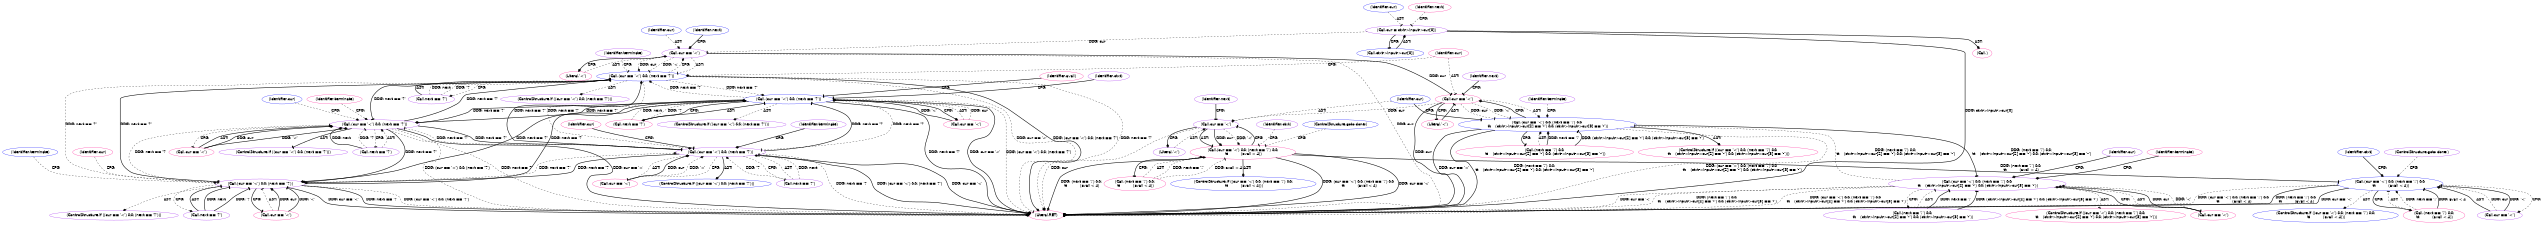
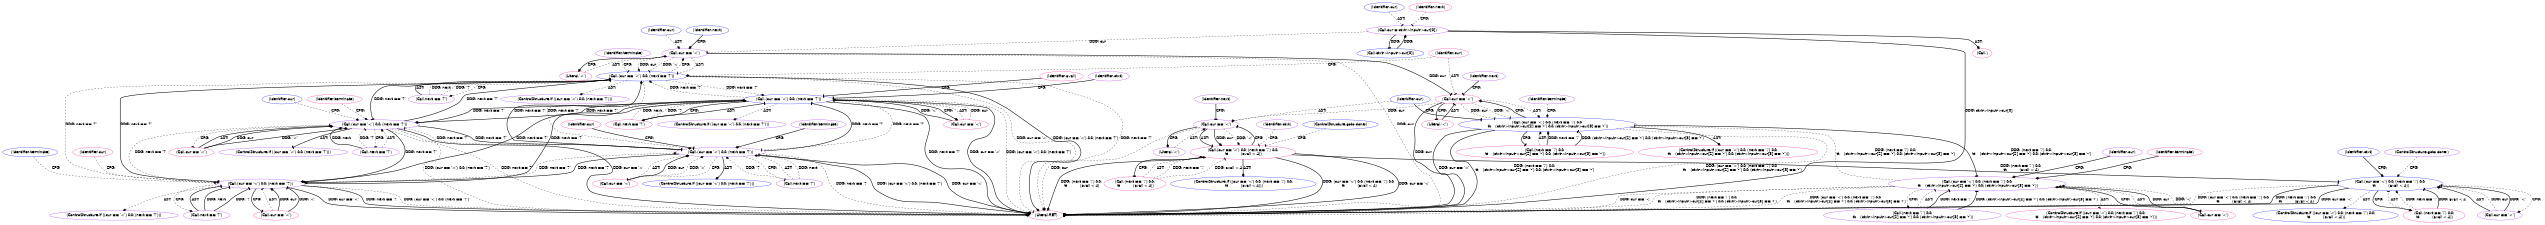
  digraph {
    fontname="DejaVu Sans"
    node [color=purple fontname="DejaVu Sans"]
    edge [arrowhead=diamond fontname="DejaVu Sans" style=dashed]
    n1 [label="(Call,cur = ctxt->input->cur[0])"]
    n2 [label="(Call,cur == '<')"]
    n3 [color=deeppink label="(Literal,RET)"]
    n4 [color=deeppink label="(Call,)"]
    n5 [color=blue label="(Call,ctxt->input->cur[0])"]
    n6 [color=blue label="(Call,(cur == '<') && (next == '?'))"]
    n7 [color=deeppink label="(Call,cur == '<')"]
    n8 [color=deeppink label="(Literal,'<')"]
    n9 [color=blue label="(Call,(cur == '<') && (next == '?'))"]
    n10 [label="(Call,(cur == '<') && (next == '?'))"]
    n11 [label="(Call,(cur == '<') && (next == '?'))"]
    n12 [label="(Call,(cur == '<') && (next == '?'))"]
    n13 [label="(Call,next == '?')"]
    n14 [label="(ControlStructure,if ((cur == '<') && (next == '?')))"]
    n15 [color=blue label="(Call,(cur == '<') && (next == '!') &&\n \t\t    (ctxt->input->cur[2] == '-') && (ctxt->input->cur[3] == '-'))"]
    n16 [label="(Call,cur == '<')"]
    n17 [color=deeppink label="(Literal,'<')"]
    n18 [color=deeppink label="(Call,cur == '<')"]
    n19 [color=deeppink label="(Call,next == '?')"]
    n20 [label="(ControlStructure,if ((cur == '<') && (next == '?')))"]
    n21 [label="(Call,next == '?')"]
    n22 [color=deeppink label="(Call,cur == '<')"]
    n23 [label="(ControlStructure,if ((cur == '<') && (next == '?')))"]
    n24 [label="(Call,next == '?')"]
    n25 [color=deeppink label="(Call,cur == '<')"]
    n26 [color=blue label="(ControlStructure,if ((cur == '<') && (next == '?')))"]
    n27 [label="(ControlStructure,if ((cur == '<') && (next == '?')))"]
    n28 [label="(Call,next == '?')"]
    n29 [color=deeppink label="(Call,cur == '<')"]
    n30 [label="(Call,(cur == '<') && (next == '!') &&\n \t\t    (ctxt->input->cur[2] == '-') && (ctxt->input->cur[3] == '-'))"]
    n31 [color=deeppink label="(Call,(next == '!') &&\n \t\t    (ctxt->input->cur[2] == '-') && (ctxt->input->cur[3] == '-'))"]
    n32 [color=deeppink label="(ControlStructure,if ((cur == '<') && (next == '!') &&\n \t\t    (ctxt->input->cur[2] == '-') && (ctxt->input->cur[3] == '-')))"]
    n33 [color=deeppink label="(Call,(cur == '<') && (next == '!') &&\n \t\t           (avail < 4))"]
    n34 [label="(Literal,'<')"]
    n35 [color=deeppink label="(Call,cur == '<')"]
    n36 [label="(Call,(next == '!') &&\n \t\t    (ctxt->input->cur[2] == '-') && (ctxt->input->cur[3] == '-'))"]
    n37 [color=deeppink label="(ControlStructure,if ((cur == '<') && (next == '!') &&\n \t\t    (ctxt->input->cur[2] == '-') && (ctxt->input->cur[3] == '-')))"]
    n38 [color=blue label="(Call,(cur == '<') && (next == '!') &&\n \t\t           (avail < 4))"]
    n39 [color=blue label="(ControlStructure,if ((cur == '<') && (next == '!') &&\n \t\t           (avail < 4)))"]
    n40 [color=deeppink label="(Call,(next == '!') &&\n \t\t           (avail < 4))"]
    n41 [color=blue label="(ControlStructure,if ((cur == '<') && (next == '!') &&\n \t\t           (avail < 4)))"]
    n42 [label="(Call,cur == '<')"]
    n43 [color=deeppink label="(Call,(next == '!') &&\n \t\t           (avail < 4))"]
    n44 [label="(Identifier,next)"]
    n45 [color=blue label="(Identifier,cur)"]
    n46 [label="(Identifier,ctxt)"]
    n47 [color=blue label="(ControlStructure,goto done;)"]
    n48 [color=deeppink label="(Identifier,cur)"]
    n49 [color=blue label="(Identifier,ctxt)"]
    n50 [label="(Identifier,terminate)"]
    n51 [label="(Identifier,next)"]
    n52 [color=deeppink label="(Identifier,cur)"]
    n53 [color=blue label="(Identifier,cur)"]
    n54 [label="(Identifier,cur)"]
    n55 [label="(Identifier,ctxt)"]
    n56 [color=blue label="(Identifier,terminate)"]
    n57 [color=blue label="(Identifier,cur)"]
    n58 [color=deeppink label="(Identifier,cur)"]
    n59 [color=deeppink label="(Identifier,terminate)"]
    n60 [label="(Identifier,terminate)"]
    n61 [color=deeppink label="(Identifier,avail)"]
    n62 [label="(Identifier,terminate)"]
    n63 [label="(ControlStructure,goto done;)"]
    n64 [color=blue label="(Identifier,cur)"]
    n65 [color=deeppink label="(Identifier,next)"]
    n66 [color=blue label="(Identifier,next)"]
    n67 [color=deeppink label="(Identifier,terminate)"]
    n1 -> n2 [arrowhead=tee label="DDG: cur"]
    n1 -> n3 [arrowhead=tee label="DDG: ctxt->input->cur[0]" style=bold]
    n1 -> n4 [label="AST: " style=bold]
-   n1 -> n5 [arrowhead=tee label="CFG: " style=bold]
+   n1 -> n5 [arrowhead=tee label="DDG: " style=bold]
    n2 -> n3 [arrowhead=tee label="DDG: cur"]
    n2 -> n6 [arrowhead=tee label="AST: "]
    n2 -> n6 [label="DDG: cur"]
    n2 -> n6 [arrowhead=tee label="DDG: '<'"]
    n2 -> n7 [arrowhead=tee label="DDG: cur" style=bold]
    n2 -> n8 [label="CFG: " style=bold]
-   n5 -> n1 [label="AST: " style=bold]
+   n5 -> n1 [label="DDG: " style=bold]
    n6 -> n2 [label="CFG: "]
    n6 -> n3 [arrowhead=tee label="DDG: cur == '<'"]
    n6 -> n3 [label="DDG: (cur == '<') && (next == '?')" style=bold]
    n6 -> n3 [label="DDG: next == '?'"]
    n6 -> n9 [label="DDG: next == '?'"]
    n6 -> n10 [arrowhead=tee label="DDG: next == '?'" style=bold]
    n6 -> n11 [label="DDG: next == '?'"]
    n6 -> n12 [arrowhead=tee label="DDG: next == '?'" style=bold]
    n6 -> n13 [label="CFG: "]
    n6 -> n14 [label="AST: "]
    n7 -> n3 [arrowhead=tee label="DDG: cur" style=bold]
    n7 -> n15 [label="AST: "]
    n7 -> n15 [arrowhead=tee label="DDG: cur"]
    n7 -> n15 [arrowhead=tee label="DDG: '<'"]
    n7 -> n16 [label="DDG: cur"]
    n7 -> n17 [arrowhead=tee label="CFG: " style=bold]
    n8 -> n2 [label="AST: "]
    n9 -> n3 [arrowhead=tee label="DDG: next == '?'" style=bold]
    n9 -> n3 [arrowhead=tee label="DDG: cur == '<'" style=bold]
    n9 -> n3 [label="DDG: (cur == '<') && (next == '?')"]
    n9 -> n6 [label="DDG: next == '?'"]
    n9 -> n10 [label="DDG: next == '?'" style=bold]
    n9 -> n11 [arrowhead=tee label="DDG: next == '?'"]
    n9 -> n12 [label="DDG: next == '?'" style=bold]
    n9 -> n18 [label="CFG: " style=bold]
    n9 -> n19 [label="CFG: " style=bold]
    n9 -> n20 [label="AST: "]
    n10 -> n3 [label="DDG: cur == '<'" style=bold]
    n10 -> n3 [label="DDG: (cur == '<') && (next == '?')"]
    n10 -> n3 [arrowhead=tee label="DDG: next == '?'"]
    n10 -> n6 [arrowhead=tee label="DDG: next == '?'" style=bold]
    n10 -> n9 [label="DDG: next == '?'" style=bold]
    n10 -> n11 [arrowhead=tee label="DDG: next == '?'" style=bold]
    n10 -> n12 [label="DDG: next == '?'" style=bold]
    n10 -> n21 [arrowhead=tee label="CFG: "]
    n10 -> n22 [arrowhead=tee label="CFG: "]
    n10 -> n23 [arrowhead=tee label="AST: " style=bold]
    n11 -> n3 [arrowhead=tee label="DDG: next == '?'"]
    n11 -> n3 [arrowhead=tee label="DDG: (cur == '<') && (next == '?')" style=bold]
    n11 -> n3 [label="DDG: cur == '<'" style=bold]
    n11 -> n6 [label="DDG: next == '?'" style=bold]
    n11 -> n9 [arrowhead=tee label="DDG: next == '?'" style=bold]
    n11 -> n10 [arrowhead=tee label="DDG: next == '?'"]
    n11 -> n12 [label="DDG: next == '?'" style=bold]
    n11 -> n24 [arrowhead=tee label="CFG: "]
    n11 -> n25 [arrowhead=tee label="CFG: "]
    n11 -> n26 [label="AST: " style=bold]
    n12 -> n3 [label="DDG: next == '?'" style=bold]
    n12 -> n3 [label="DDG: (cur == '<') && (next == '?')"]
    n12 -> n3 [label="DDG: cur == '<'" style=bold]
    n12 -> n6 [arrowhead=tee label="DDG: next == '?'"]
    n12 -> n9 [label="DDG: next == '?'" style=bold]
    n12 -> n10 [arrowhead=tee label="DDG: next == '?'"]
    n12 -> n11 [label="DDG: next == '?'"]
    n12 -> n27 [label="AST: "]
    n12 -> n28 [label="CFG: "]
    n12 -> n29 [arrowhead=tee label="CFG: " style=bold]
    n13 -> n6 [arrowhead=tee label="AST: " style=bold]
    n13 -> n6 [arrowhead=tee label="DDG: next"]
    n13 -> n6 [arrowhead=tee label="DDG: '?'"]
    n15 -> n3 [arrowhead=tee label="DDG: (cur == '<') && (next == '!') &&\n \t\t    (ctxt->input->cur[2] == '-') && (ctxt->input->cur[3] == '-')"]
    n15 -> n3 [arrowhead=tee label="DDG: cur == '<'" style=bold]
    n15 -> n3 [arrowhead=tee label="DDG: (next == '!') &&\n \t\t    (ctxt->input->cur[2] == '-') && (ctxt->input->cur[3] == '-')" style=bold]
    n15 -> n7 [label="CFG: " style=bold]
    n15 -> n30 [arrowhead=tee label="DDG: (next == '!') &&\n \t\t    (ctxt->input->cur[2] == '-') && (ctxt->input->cur[3] == '-')" style=bold]
    n15 -> n31 [arrowhead=tee label="CFG: " style=bold]
    n15 -> n32 [label="AST: " style=bold]
    n16 -> n3 [label="DDG: cur"]
    n16 -> n33 [arrowhead=tee label="AST: " style=bold]
    n16 -> n33 [label="DDG: cur" style=bold]
    n16 -> n33 [label="DDG: '<'"]
    n16 -> n34 [label="CFG: " style=bold]
    n17 -> n7 [arrowhead=tee label="AST: " style=bold]
    n18 -> n9 [label="AST: "]
    n18 -> n9 [label="DDG: cur"]
    n18 -> n9 [arrowhead=tee label="DDG: '<'" style=bold]
    n19 -> n9 [arrowhead=tee label="AST: " style=bold]
    n19 -> n9 [label="DDG: next"]
    n19 -> n9 [label="DDG: '?'"]
    n21 -> n10 [label="AST: "]
    n21 -> n10 [label="DDG: next" style=bold]
    n21 -> n10 [arrowhead=tee label="DDG: '?'"]
    n22 -> n10 [label="AST: " style=bold]
    n22 -> n10 [label="DDG: cur" style=bold]
    n22 -> n10 [label="DDG: '<'" style=bold]
    n24 -> n11 [label="AST: "]
    n24 -> n11 [arrowhead=tee label="DDG: next"]
    n24 -> n11 [label="DDG: '?'"]
    n25 -> n11 [label="AST: "]
    n25 -> n11 [label="DDG: cur" style=bold]
    n25 -> n11 [label="DDG: '<'"]
    n28 -> n12 [arrowhead=tee label="AST: " style=bold]
    n28 -> n12 [arrowhead=tee label="DDG: next" style=bold]
    n28 -> n12 [arrowhead=tee label="DDG: '?'" style=bold]
    n29 -> n12 [arrowhead=tee label="AST: "]
    n29 -> n12 [label="DDG: cur" style=bold]
    n29 -> n12 [arrowhead=tee label="DDG: '<'" style=bold]
    n30 -> n3 [arrowhead=tee label="DDG: cur == '<'"]
    n30 -> n3 [arrowhead=tee label="DDG: (next == '!') &&\n \t\t    (ctxt->input->cur[2] == '-') && (ctxt->input->cur[3] == '-')"]
    n30 -> n3 [label="DDG: (cur == '<') && (next == '!') &&\n \t\t    (ctxt->input->cur[2] == '-') && (ctxt->input->cur[3] == '-')"]
    n30 -> n15 [arrowhead=tee label="DDG: (next == '!') &&\n \t\t    (ctxt->input->cur[2] == '-') && (ctxt->input->cur[3] == '-')"]
    n30 -> n35 [arrowhead=tee label="CFG: " style=bold]
    n30 -> n36 [label="CFG: "]
    n30 -> n37 [arrowhead=tee label="AST: "]
    n31 -> n15 [label="AST: "]
    n31 -> n15 [label="DDG: next == '!'" style=bold]
    n31 -> n15 [arrowhead=tee label="DDG: (ctxt->input->cur[2] == '-') && (ctxt->input->cur[3] == '-')" style=bold]
    n33 -> n3 [label="DDG: (cur == '<') && (next == '!') &&\n \t\t           (avail < 4)" style=bold]
    n33 -> n3 [label="DDG: cur == '<'" style=bold]
    n33 -> n3 [label="DDG: (next == '!') &&\n \t\t           (avail < 4)" style=bold]
    n33 -> n16 [arrowhead=tee label="CFG: " style=bold]
    n33 -> n38 [arrowhead=tee label="DDG: (next == '!') &&\n \t\t           (avail < 4)" style=bold]
    n33 -> n39 [label="AST: " style=bold]
    n33 -> n40 [arrowhead=tee label="CFG: " style=bold]
    n34 -> n16 [label="AST: "]
    n35 -> n30 [label="AST: "]
    n35 -> n30 [label="DDG: cur" style=bold]
    n35 -> n30 [label="DDG: '<'"]
    n36 -> n30 [arrowhead=tee label="AST: "]
    n36 -> n30 [arrowhead=tee label="DDG: next == '!'" style=bold]
    n36 -> n30 [arrowhead=tee label="DDG: (ctxt->input->cur[2] == '-') && (ctxt->input->cur[3] == '-')" style=bold]
    n38 -> n3 [arrowhead=tee label="DDG: (cur == '<') && (next == '!') &&\n \t\t           (avail < 4)"]
    n38 -> n3 [label="DDG: (next == '!') &&\n \t\t           (avail < 4)" style=bold]
    n38 -> n3 [arrowhead=tee label="DDG: cur == '<'" style=bold]
    n38 -> n41 [label="AST: "]
    n38 -> n42 [label="CFG: "]
    n38 -> n43 [label="CFG: " style=bold]
    n40 -> n33 [label="AST: "]
    n40 -> n33 [label="DDG: next == '!'"]
    n40 -> n33 [arrowhead=tee label="DDG: avail < 4"]
    n42 -> n38 [label="AST: " style=bold]
    n42 -> n38 [arrowhead=tee label="DDG: cur"]
    n42 -> n38 [arrowhead=tee label="DDG: '<'" style=bold]
    n43 -> n38 [arrowhead=tee label="AST: "]
    n43 -> n38 [label="DDG: next == '!'"]
    n43 -> n38 [arrowhead=tee label="DDG: avail < 4" style=bold]
    n44 -> n7 [arrowhead=tee label="CFG: " style=bold]
    n45 -> n15 [arrowhead=tee label="CFG: " style=bold]
    n45 -> n16 [arrowhead=tee label="AST: "]
    n46 -> n33 [arrowhead=tee label="CFG: "]
    n47 -> n33 [arrowhead=tee label="CFG: "]
    n48 -> n11 [arrowhead=tee label="CFG: " style=bold]
    n49 -> n38 [label="CFG: " style=bold]
    n50 -> n15 [label="CFG: "]
    n51 -> n16 [arrowhead=tee label="CFG: " style=bold]
    n52 -> n12 [arrowhead=tee label="CFG: "]
    n53 -> n1 [arrowhead=tee label="AST: "]
    n54 -> n30 [label="CFG: " style=bold]
    n55 -> n9 [arrowhead=tee label="CFG: " style=bold]
    n56 -> n12 [label="CFG: "]
    n57 -> n2 [label="AST: "]
    n58 -> n6 [label="CFG: "]
    n58 -> n7 [arrowhead=tee label="AST: "]
    n59 -> n30 [label="CFG: " style=bold]
    n60 -> n11 [label="CFG: " style=bold]
    n61 -> n9 [arrowhead=tee label="CFG: " style=bold]
    n62 -> n6 [arrowhead=tee label="CFG: "]
    n63 -> n38 [label="CFG: "]
    n64 -> n10 [label="CFG: "]
    n65 -> n1 [arrowhead=tee label="CFG: "]
    n66 -> n2 [label="CFG: " style=bold]
    n67 -> n10 [label="CFG: "]
  }
